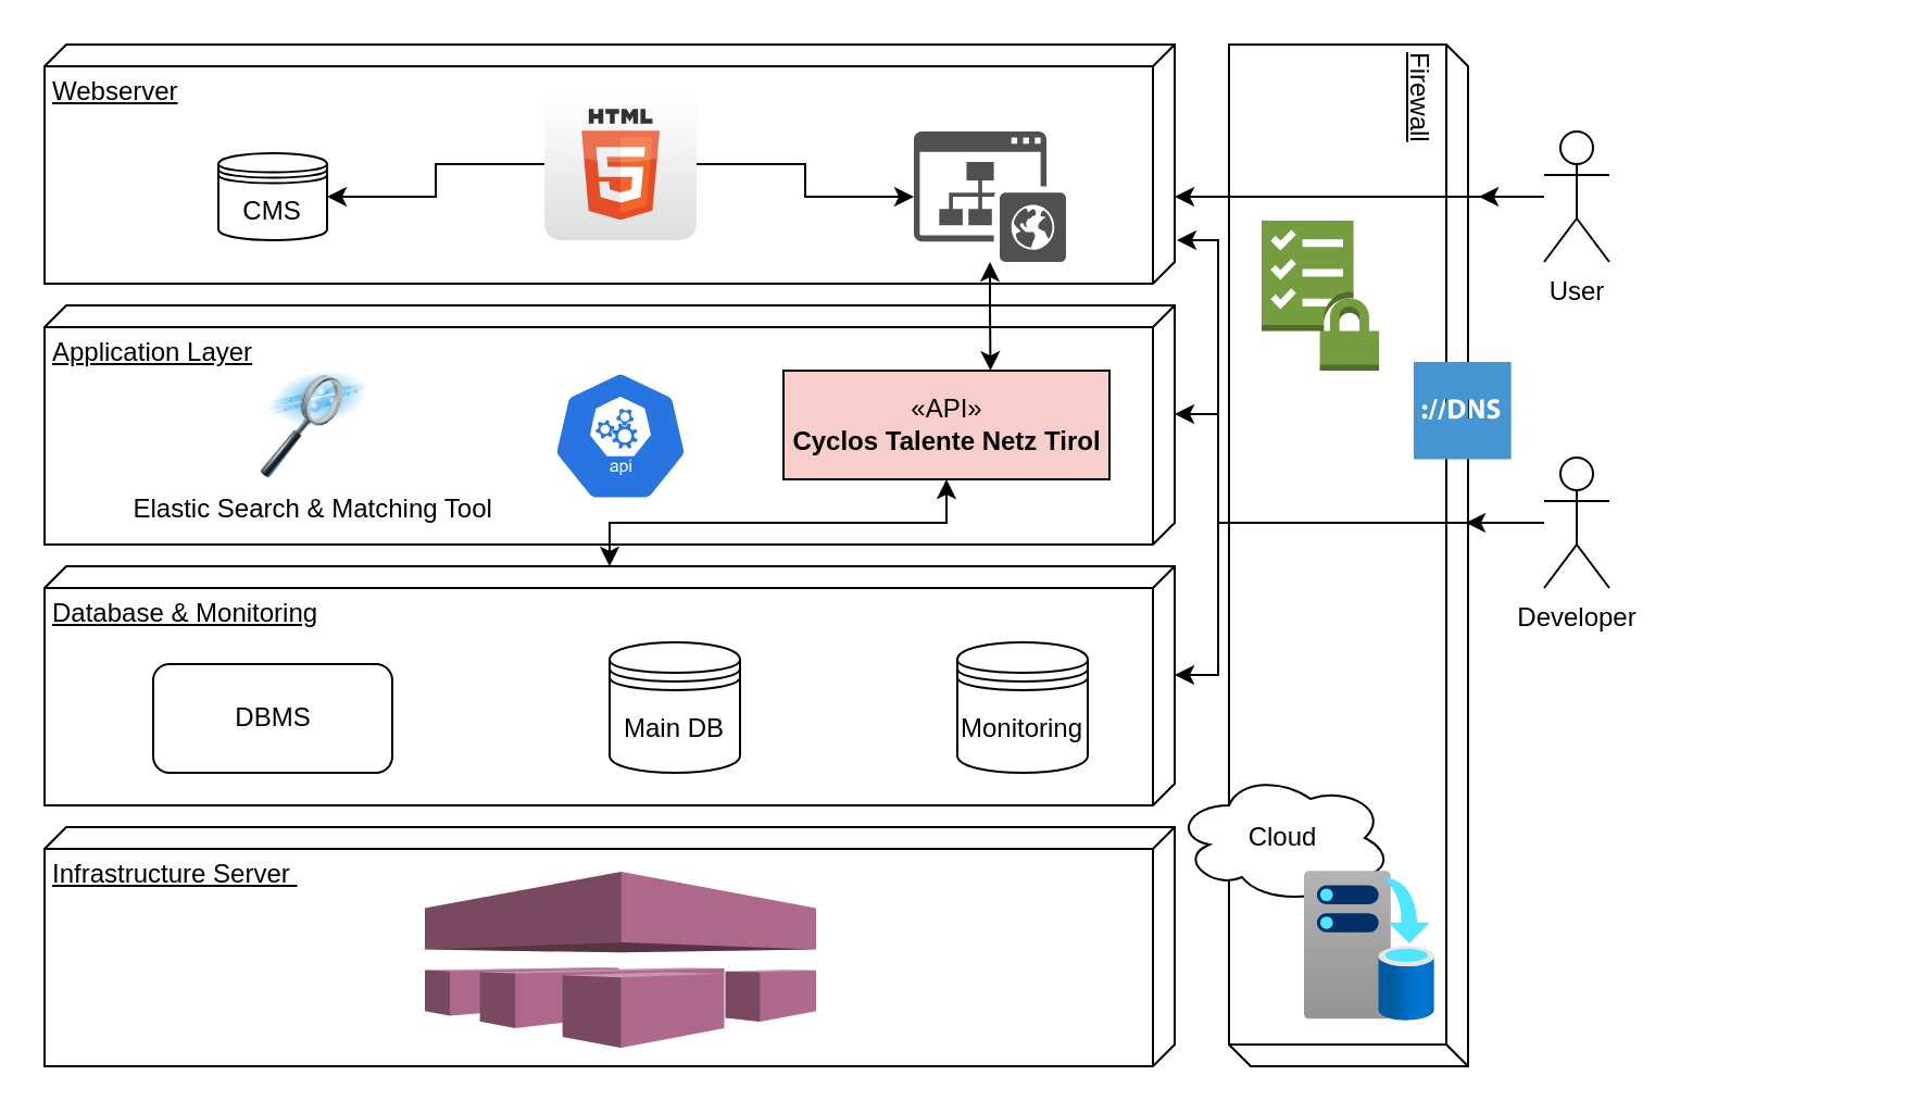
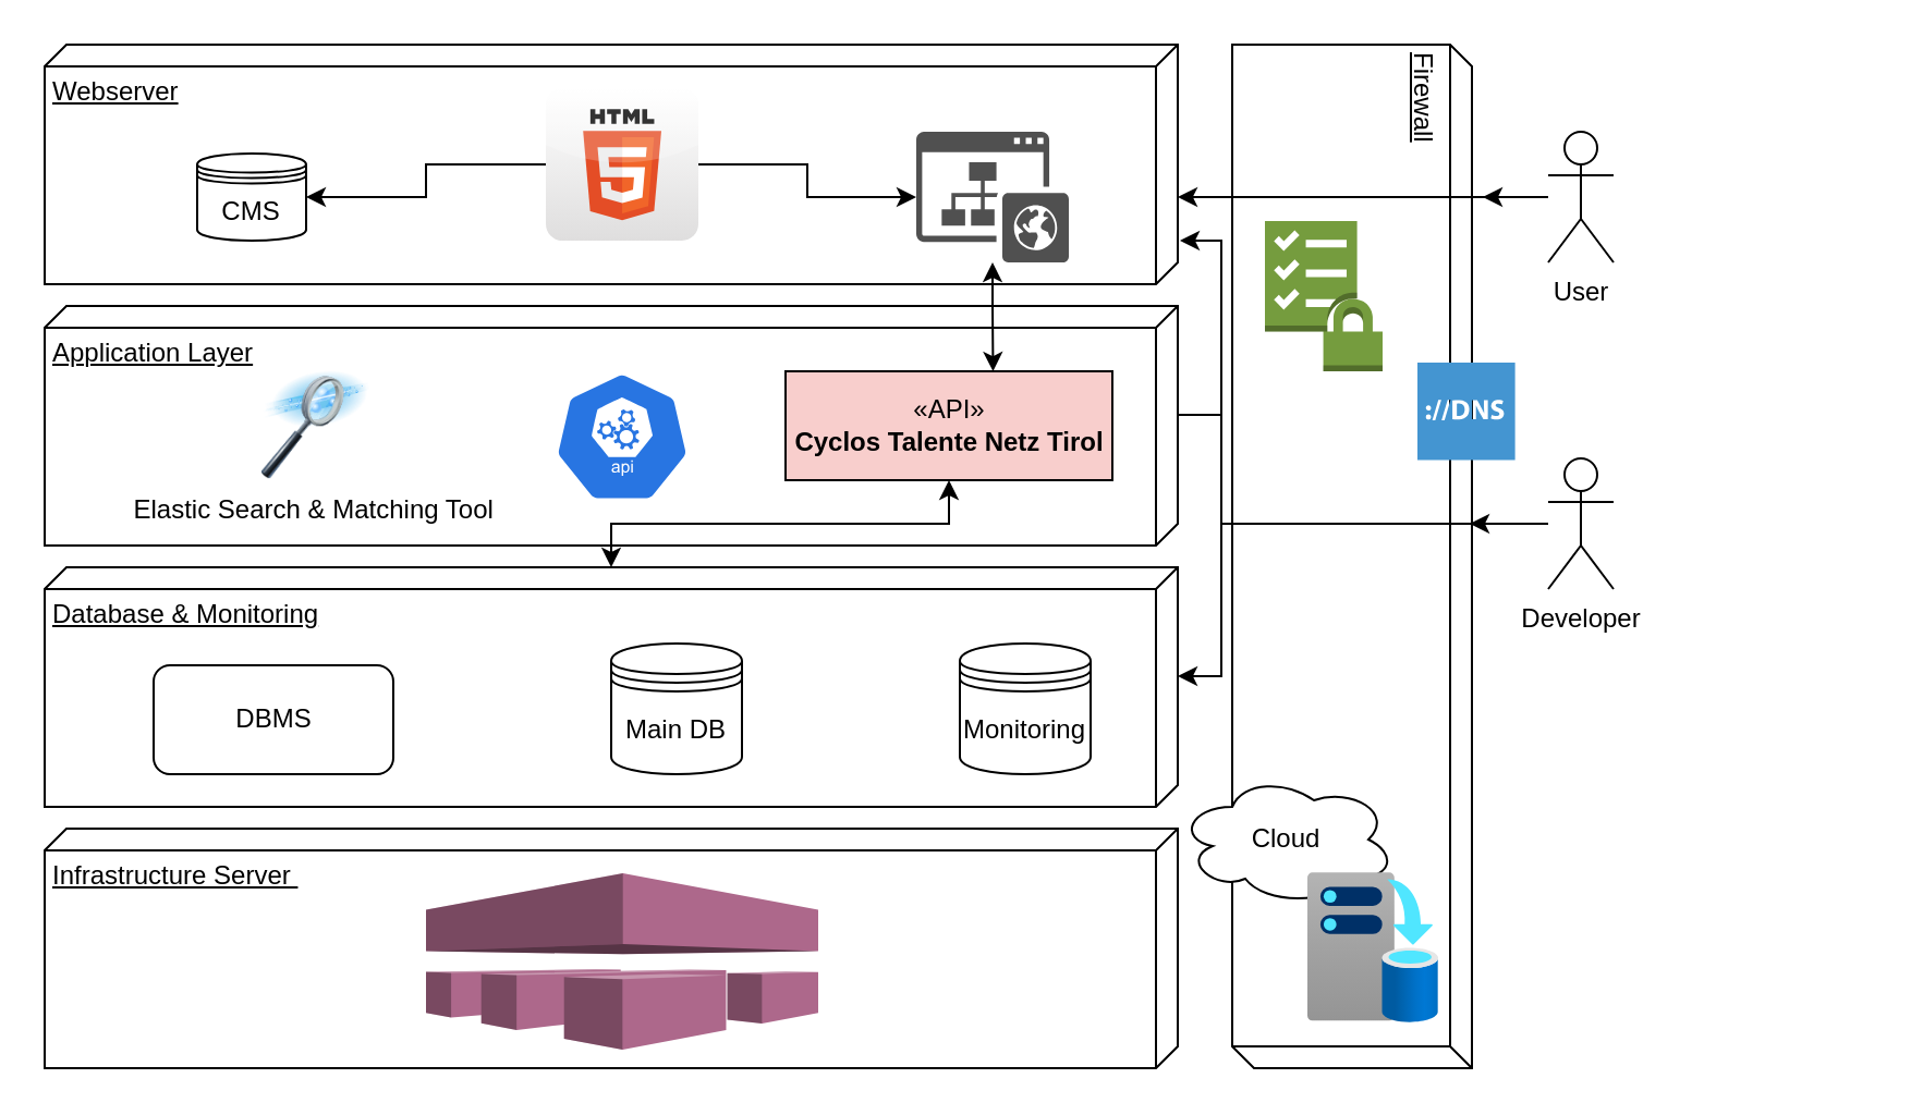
  <mxCell id="0" />
  <mxCell id="1" parent="0" />
  <mxCell id="2" value="Webserver" style="verticalAlign=top;align=left;spacingTop=8;spacingLeft=2;spacingRight=12;shape=cube;size=10;direction=south;fontStyle=4;html=1;" vertex="1" parent="1"><mxGeometry x="20" y="20" width="520" height="110" as="geometry" /></mxCell>
  <mxCell id="3" value="Application Layer" style="verticalAlign=top;align=left;spacingTop=8;spacingLeft=2;spacingRight=12;shape=cube;size=10;direction=south;fontStyle=4;html=1;" vertex="1" parent="1"><mxGeometry x="20" y="140" width="520" height="110" as="geometry" /></mxCell>
  <mxCell id="4" value="Database &amp;amp; Monitoring" style="verticalAlign=top;align=left;spacingTop=8;spacingLeft=2;spacingRight=12;shape=cube;size=10;direction=south;fontStyle=4;html=1;" vertex="1" parent="1"><mxGeometry x="20" y="260" width="520" height="110" as="geometry" /></mxCell>
  <mxCell id="5" value="Infrastructure Server&amp;nbsp;" style="verticalAlign=top;align=left;spacingTop=8;spacingLeft=2;spacingRight=12;shape=cube;size=10;direction=south;fontStyle=4;html=1;" vertex="1" parent="1"><mxGeometry x="20" y="380" width="520" height="110" as="geometry" /></mxCell>
  <mxCell id="6" value="Firewall" style="verticalAlign=top;align=left;spacingTop=8;spacingLeft=2;spacingRight=12;shape=cube;size=10;direction=south;fontStyle=4;html=1;rotation=90;" vertex="1" parent="1"><mxGeometry x="385" y="200" width="470" height="110" as="geometry" /></mxCell>
  <mxCell id="7" value="Main DB" style="shape=datastore;whiteSpace=wrap;html=1;" vertex="1" parent="1"><mxGeometry x="280" y="295" width="60" height="60" as="geometry" /></mxCell>
  <mxCell id="8" value="Monitoring" style="shape=datastore;whiteSpace=wrap;html=1;" vertex="1" parent="1"><mxGeometry x="440" y="295" width="60" height="60" as="geometry" /></mxCell>
- <mxCell id="9" value="CMS" style="shape=datastore;whiteSpace=wrap;html=1;" vertex="1" parent="1"><mxGeometry x="100" y="70" width="50" height="40" as="geometry" /></mxCell>
+ <mxCell id="9" value="CMS" style="shape=datastore;whiteSpace=wrap;html=1;" vertex="1" parent="1"><mxGeometry x="90" y="70" width="50" height="40" as="geometry" /></mxCell>
  <mxCell id="10" style="edgeStyle=orthogonalEdgeStyle;rounded=0;orthogonalLoop=1;jettySize=auto;html=1;startArrow=classic;startFill=1;" edge="1" parent="1" source="11" target="4"><mxGeometry relative="1" as="geometry" /></mxCell>
  <mxCell id="11" value="«API»&lt;br&gt;&lt;b&gt;Cyclos Talente Netz Tirol&lt;/b&gt;" style="html=1;fillColor=#f8cecc;" vertex="1" parent="1"><mxGeometry x="360" y="170" width="150" height="50" as="geometry" /></mxCell>
  <mxCell id="12" value="DBMS" style="html=1;rounded=1;" vertex="1" parent="1"><mxGeometry x="70" y="305" width="110" height="50" as="geometry" /></mxCell>
  <mxCell id="13" value="" style="outlineConnect=0;dashed=0;verticalLabelPosition=bottom;verticalAlign=top;align=center;html=1;shape=mxgraph.aws3.device_farm;fillColor=#AD688B;gradientColor=none;" vertex="1" parent="1"><mxGeometry x="195" y="400.5" width="180" height="81" as="geometry" /></mxCell>
  <mxCell id="14" value="" style="outlineConnect=0;dashed=0;verticalLabelPosition=bottom;verticalAlign=top;align=center;html=1;shape=mxgraph.aws3.checklist_security;fillColor=#759C3E;gradientColor=none;" vertex="1" parent="1"><mxGeometry x="580" y="101" width="54" height="69" as="geometry" /></mxCell>
  <mxCell id="15" style="edgeStyle=orthogonalEdgeStyle;rounded=0;orthogonalLoop=1;jettySize=auto;html=1;" edge="1" parent="1" source="17"><mxGeometry relative="1" as="geometry"><mxPoint x="680" y="90" as="targetPoint" /></mxGeometry></mxCell>
  <mxCell id="16" style="edgeStyle=orthogonalEdgeStyle;rounded=0;orthogonalLoop=1;jettySize=auto;html=1;entryX=0.636;entryY=0;entryDx=0;entryDy=0;entryPerimeter=0;" edge="1" parent="1" source="17" target="2"><mxGeometry relative="1" as="geometry" /></mxCell>
  <mxCell id="17" value="User" style="shape=umlActor;verticalLabelPosition=bottom;verticalAlign=top;html=1;outlineConnect=0;" vertex="1" parent="1"><mxGeometry x="710" y="60" width="30" height="60" as="geometry" /></mxCell>
  <mxCell id="18" style="edgeStyle=orthogonalEdgeStyle;rounded=0;orthogonalLoop=1;jettySize=auto;html=1;entryX=0.009;entryY=0.532;entryDx=0;entryDy=0;entryPerimeter=0;" edge="1" parent="1" source="22" target="6"><mxGeometry relative="1" as="geometry" /></mxCell>
- <mxCell id="19" style="edgeStyle=orthogonalEdgeStyle;rounded=0;orthogonalLoop=1;jettySize=auto;html=1;entryX=0;entryY=0;entryDx=50;entryDy=0;entryPerimeter=0;" edge="1" parent="1" source="22" target="3"><mxGeometry relative="1" as="geometry"><Array as="points"><mxPoint x="560" y="240" /><mxPoint x="560" y="190" /></Array></mxGeometry></mxCell>
+ <mxCell id="19" style="edgeStyle=orthogonalEdgeStyle;rounded=0;orthogonalLoop=1;jettySize=auto;html=1;entryX=0;entryY=0;entryDx=50;entryDy=0;entryPerimeter=0;endArrow=none;" edge="1" parent="1" source="22" target="3"><mxGeometry relative="1" as="geometry"><Array as="points"><mxPoint x="560" y="240" /><mxPoint x="560" y="190" /></Array></mxGeometry></mxCell>
  <mxCell id="20" style="edgeStyle=orthogonalEdgeStyle;rounded=0;orthogonalLoop=1;jettySize=auto;html=1;" edge="1" parent="1" source="22"><mxGeometry relative="1" as="geometry"><mxPoint x="541" y="110" as="targetPoint" /><Array as="points"><mxPoint x="560" y="240" /><mxPoint x="560" y="110" /><mxPoint x="541" y="110" /></Array></mxGeometry></mxCell>
  <mxCell id="21" style="edgeStyle=orthogonalEdgeStyle;rounded=0;orthogonalLoop=1;jettySize=auto;html=1;entryX=0;entryY=0;entryDx=50;entryDy=0;entryPerimeter=0;" edge="1" parent="1" source="22" target="4"><mxGeometry relative="1" as="geometry"><Array as="points"><mxPoint x="560" y="240" /><mxPoint x="560" y="310" /></Array></mxGeometry></mxCell>
  <mxCell id="22" value="Developer" style="shape=umlActor;verticalLabelPosition=bottom;verticalAlign=top;html=1;outlineConnect=0;" vertex="1" parent="1"><mxGeometry x="710" y="210" width="30" height="60" as="geometry" /></mxCell>
  <mxCell id="23" value="Cloud" style="ellipse;shape=cloud;whiteSpace=wrap;html=1;align=center;" vertex="1" parent="1"><mxGeometry x="540" y="355" width="100" height="60" as="geometry" /></mxCell>
  <mxCell id="24" value="" style="aspect=fixed;html=1;points=[];align=center;image;fontSize=12;image=img/lib/azure2/azure_stack/Infrastructure_Backup.svg;" vertex="1" parent="1"><mxGeometry x="600" y="400.5" width="60" height="69" as="geometry" /></mxCell>
  <mxCell id="25" style="edgeStyle=orthogonalEdgeStyle;rounded=0;orthogonalLoop=1;jettySize=auto;html=1;entryX=1;entryY=0.5;entryDx=0;entryDy=0;" edge="1" parent="1" source="27" target="9"><mxGeometry relative="1" as="geometry" /></mxCell>
  <mxCell id="26" style="edgeStyle=orthogonalEdgeStyle;rounded=0;orthogonalLoop=1;jettySize=auto;html=1;" edge="1" parent="1" source="27" target="31"><mxGeometry relative="1" as="geometry" /></mxCell>
  <mxCell id="27" value="" style="dashed=0;outlineConnect=0;html=1;align=center;labelPosition=center;verticalLabelPosition=bottom;verticalAlign=top;shape=mxgraph.webicons.html5;gradientColor=#DFDEDE" vertex="1" parent="1"><mxGeometry x="250" y="40" width="70" height="70" as="geometry" /></mxCell>
  <mxCell id="28" value="" style="shadow=0;dashed=0;html=1;strokeColor=none;fillColor=#4495D1;labelPosition=center;verticalLabelPosition=bottom;verticalAlign=top;align=center;outlineConnect=0;shape=mxgraph.veeam.dns;" vertex="1" parent="1"><mxGeometry x="650" y="166" width="44.8" height="44.8" as="geometry" /></mxCell>
  <mxCell id="29" value="Elastic Search &amp;amp; Matching Tool&amp;nbsp;&lt;br&gt;" style="image;html=1;image=img/lib/clip_art/computers/Data_Filtering_128x128.png" vertex="1" parent="1"><mxGeometry x="120" y="170" width="50" height="50" as="geometry" /></mxCell>
  <mxCell id="30" style="edgeStyle=orthogonalEdgeStyle;rounded=0;orthogonalLoop=1;jettySize=auto;html=1;entryX=0.273;entryY=0.163;entryDx=0;entryDy=0;entryPerimeter=0;startArrow=classic;startFill=1;" edge="1" parent="1" source="31" target="3"><mxGeometry relative="1" as="geometry" /></mxCell>
  <mxCell id="31" value="" style="pointerEvents=1;shadow=0;dashed=0;html=1;strokeColor=none;fillColor=#505050;labelPosition=center;verticalLabelPosition=bottom;verticalAlign=top;outlineConnect=0;align=center;shape=mxgraph.office.sites.website_public;" vertex="1" parent="1"><mxGeometry x="420" y="60" width="70" height="60" as="geometry" /></mxCell>
  <mxCell id="32" value="" style="html=1;dashed=0;whitespace=wrap;fillColor=#2875E2;strokeColor=#ffffff;points=[[0.005,0.63,0],[0.1,0.2,0],[0.9,0.2,0],[0.5,0,0],[0.995,0.63,0],[0.72,0.99,0],[0.5,1,0],[0.28,0.99,0]];shape=mxgraph.kubernetes.icon;prIcon=api" vertex="1" parent="1"><mxGeometry x="250" y="170" width="70" height="60" as="geometry" /></mxCell>
